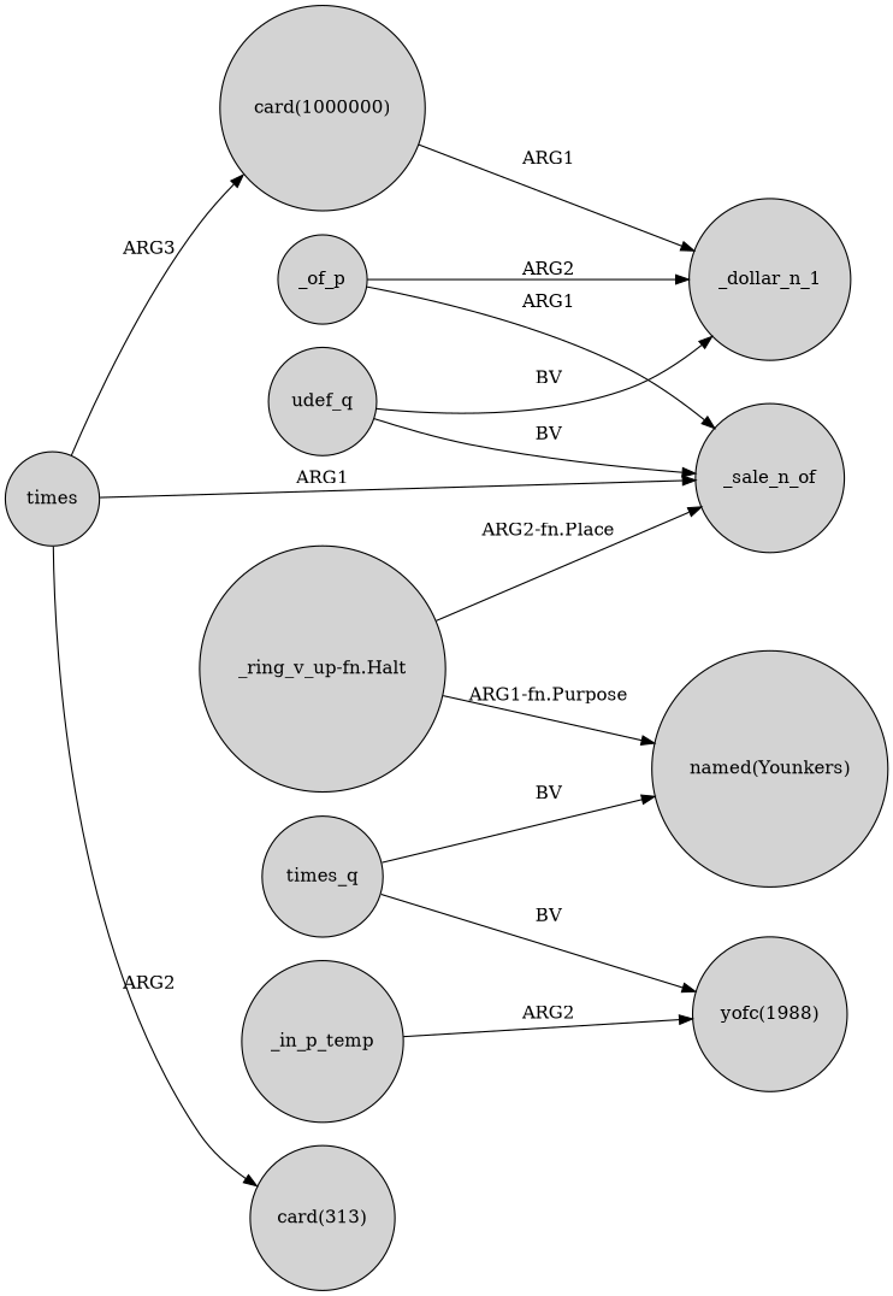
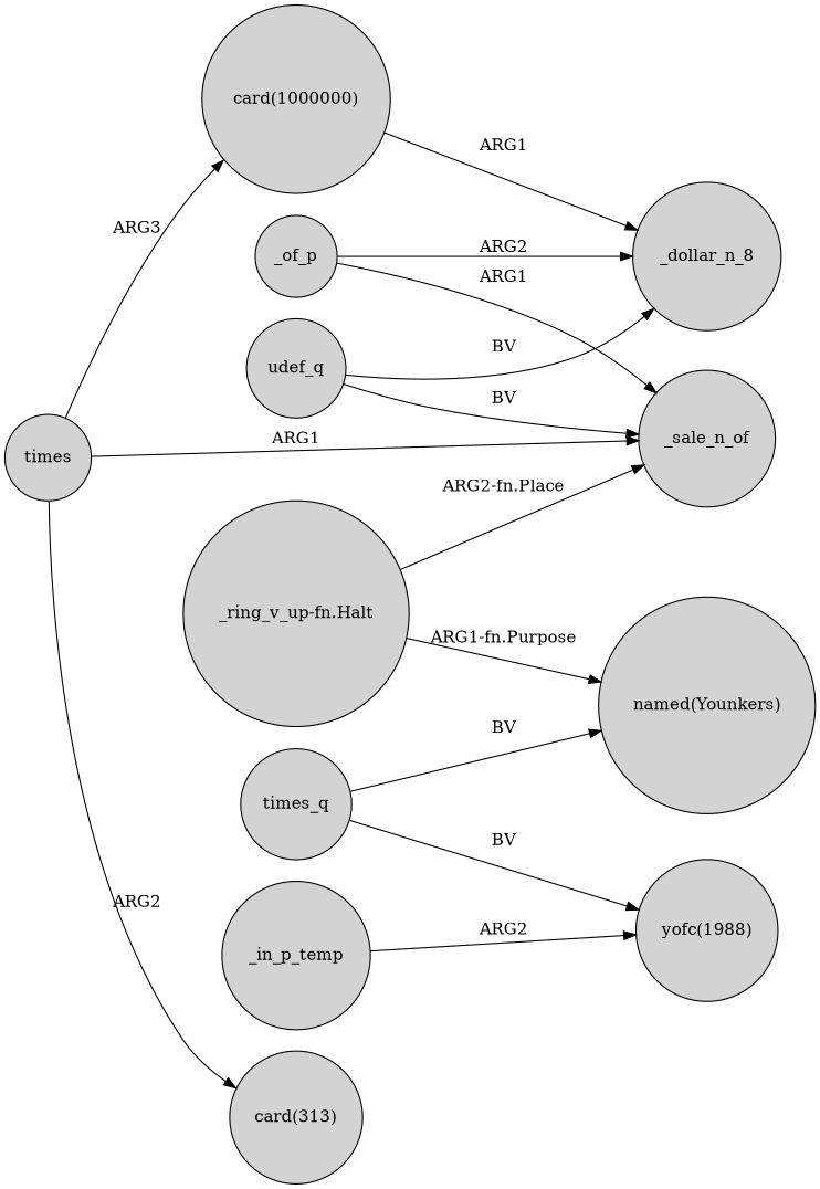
  digraph {
    rankdir=LR
    node [shape=circle style=filled]
    times
    "card(1000000)"
    "card(313)"
    _sale_n_of
-   _dollar_n_1
+   _dollar_n_1 [label=_dollar_n_8]
    udef_q
    _of_p
    "_ring_v_up-fn.Halt"
    "named(Younkers)"
    n10 [label=times_q]
    "yofc(1988)"
    _in_p_temp
    times -> "card(1000000)" [label=ARG3]
    times -> "card(313)" [label=ARG2]
    times -> _sale_n_of [label=ARG1]
    "card(1000000)" -> _dollar_n_1 [label=ARG1]
    udef_q -> _sale_n_of [label=BV]
    udef_q -> _dollar_n_1 [label=BV]
    _of_p -> _sale_n_of [label=ARG1]
    _of_p -> _dollar_n_1 [label=ARG2]
    "_ring_v_up-fn.Halt" -> _sale_n_of [label="ARG2-fn.Place"]
    "_ring_v_up-fn.Halt" -> "named(Younkers)" [label="ARG1-fn.Purpose"]
    n10 -> "named(Younkers)" [label=BV]
    n10 -> "yofc(1988)" [label=BV]
    _in_p_temp -> "yofc(1988)" [label=ARG2]
  }
